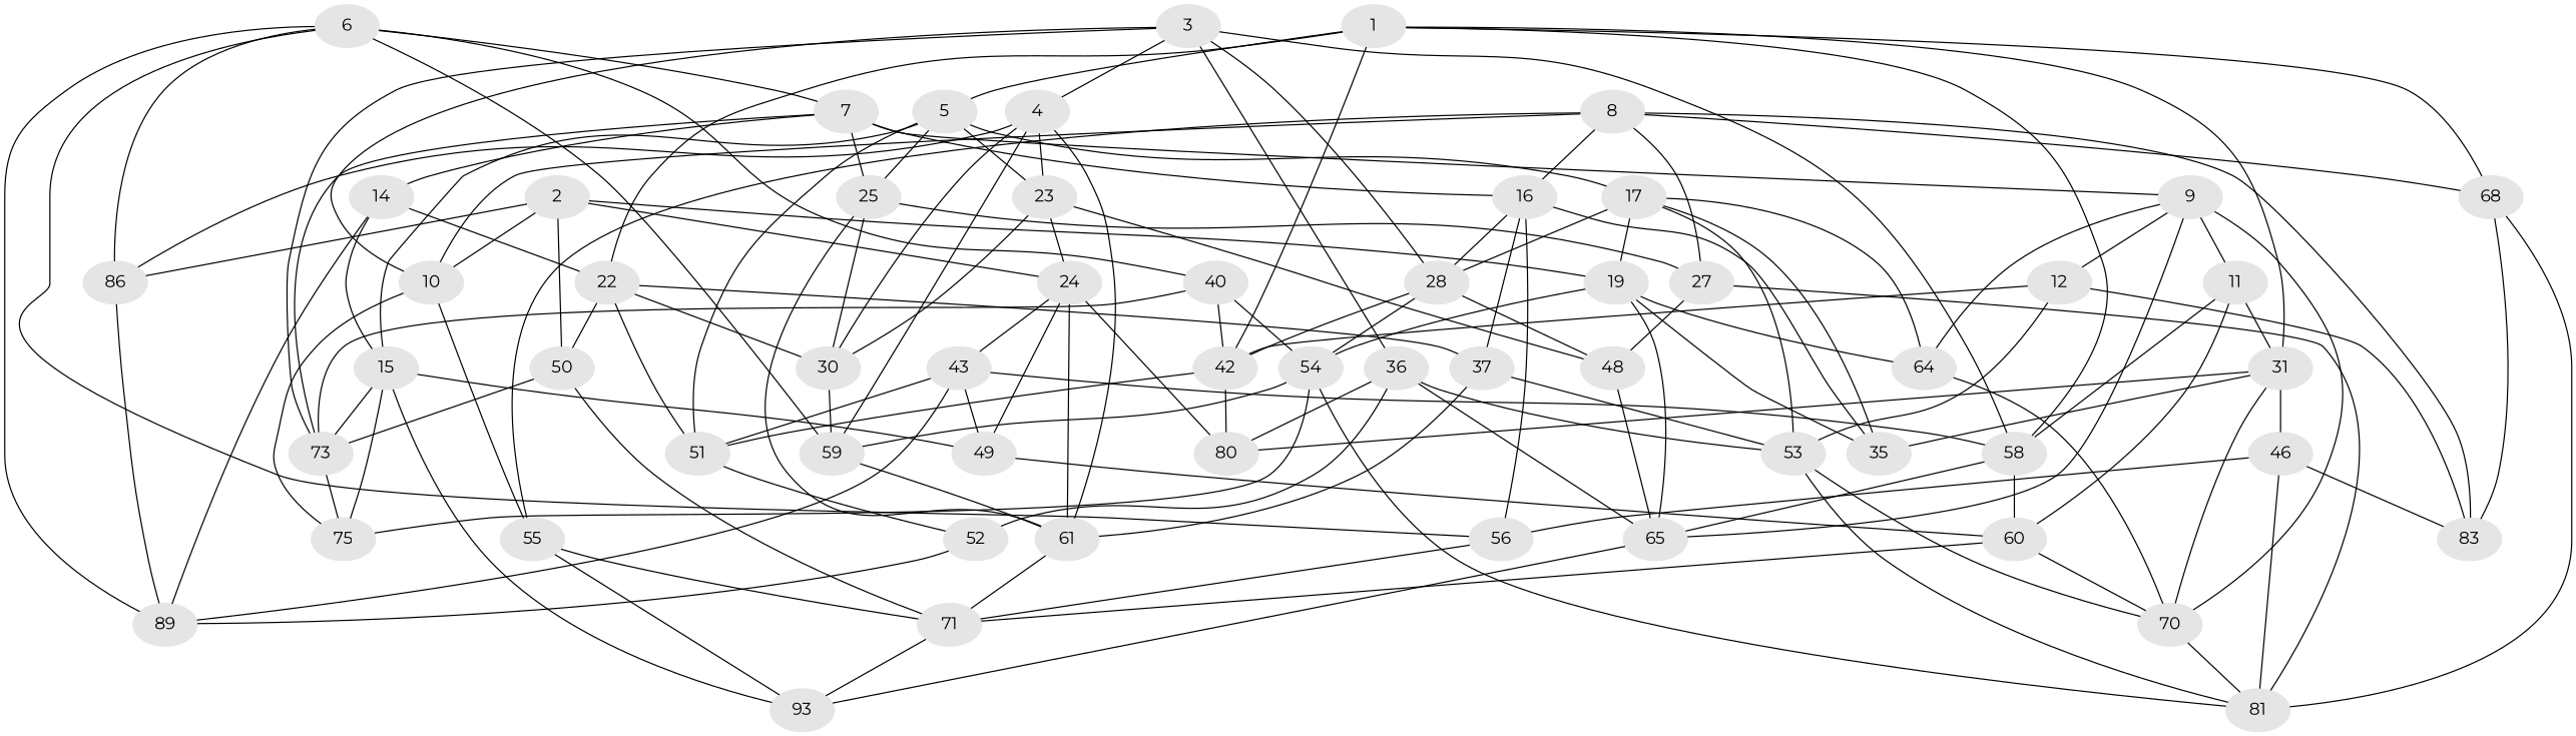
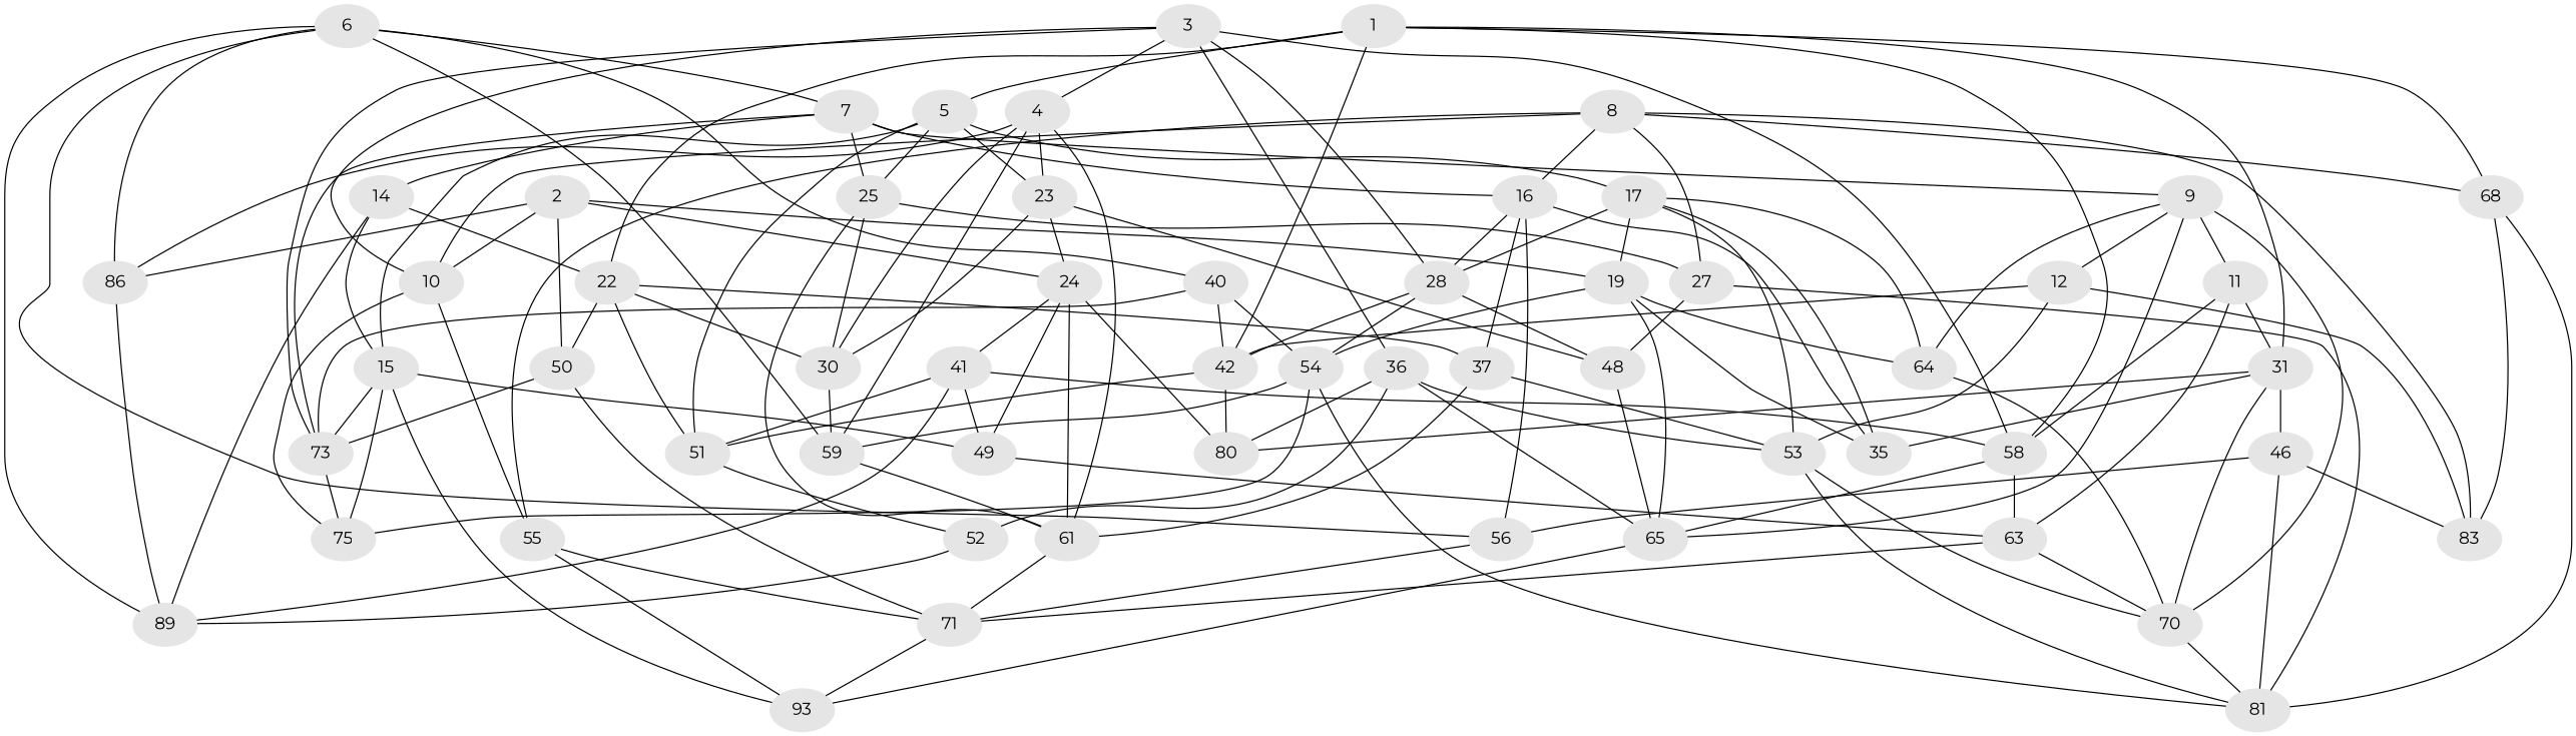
  graph {
    fontname=Montserrat
    node [color=gray90 fontname=Montserrat style=filled]
    edge [fontname=Montserrat]
    1 [super="+18"]
    5 [super="+45"]
    22 [super="+63"]
    31 [super="+39"]
    42 [super="+47"]
    58 [super="+72"]
    68
    23 [super="+28"]
    15 [super="+67"]
    17 [super="+95"]
    25 [super="+26"]
    51 [super="+77"]
    50
    30 [super="+32"]
    37
    70 [super="+91"]
    35
    80
    46
    65 [super="+79"]
-   60 [super="+84"]
+   60 [super="+84" label=63]
    83
    81 [super="+90"]
    2 [super="+94"]
    10 [super="+13"]
    19 [super="+44"]
    24 [super="+33"]
    86 [super="+87"]
    55
    75
    64
    54 [super="+78"]
    61 [super="+69"]
    49
-   43 [super="+74"]
+   43 [super="+74" label=41]
    73 [super="+76"]
    71 [super="+85"]
    89
    3 [super="+34"]
    4 [super="+57"]
    n41 [label=28 super="+38"]
    36 [super="+92"]
    59 [super="+82"]
    48
    53 [super="+62"]
    52
    93
    27
    6 [super="+29"]
    7 [super="+88"]
    40
    56
    9 [super="+41"]
    14
    16 [super="+21"]
    11
    12
    8 [super="+66"]
    1 -- 5
    1 -- 22
    1 -- 31
    1 -- 42
    1 -- 58
    1 -- 68
    5 -- 23
    5 -- 15
    5 -- 17
    5 -- 25
    5 -- 51
    22 -- 51
    22 -- 50
    22 -- 30
    22 -- 37
    31 -- 70
    31 -- 35
    31 -- 80
    31 -- 46
    42 -- 51
    42 -- 80
    58 -- 65
    58 -- 60
    68 -- 83
    68 -- 81
    23 -- 30
    23 -- 24
    23 -- 48
    15 -- 75
    15 -- 49
    15 -- 73
    15 -- 93
    17 -- 35
    17 -- 19
    17 -- 64
    17 -- n41
    17 -- 53
    25 -- 30
    25 -- 61
    25 -- 27
    51 -- 52
    50 -- 73
    50 -- 71
    30 -- 59 [weight=2]
    37 -- 61
    37 -- 53
    70 -- 81
    46 -- 83
    46 -- 81
    46 -- 56
    65 -- 93
    60 -- 70
    60 -- 71
    2 -- 50
    2 -- 10 [weight=2]
    2 -- 19
    2 -- 24
    2 -- 86
    10 -- 55
    10 -- 75
    19 -- 35
    19 -- 65
    19 -- 64
    19 -- 54
    24 -- 80
    24 -- 61
    24 -- 49
    24 -- 43
    86 -- 89
    55 -- 71
    55 -- 93
    64 -- 70
    54 -- 81
    54 -- 75
    54 -- 59
    61 -- 71
    49 -- 60
    43 -- 58
    43 -- 51 [weight=2]
    43 -- 49
    43 -- 89
    73 -- 75
    71 -- 93
    3 -- 58
    3 -- 10
    3 -- 73
    3 -- 4
    3 -- n41
    3 -- 36
    4 -- 23
    4 -- 30
    4 -- 86
    4 -- 61
    4 -- 59
    n41 -- 42
    n41 -- 54
    n41 -- 48
    36 -- 80
    36 -- 65
    36 -- 53
    36 -- 52 [weight=2]
    59 -- 61
    48 -- 65
    53 -- 70
    53 -- 81
    52 -- 89
    27 -- 81
    27 -- 48
    6 -- 86
    6 -- 89
    6 -- 59
    6 -- 7
    6 -- 40
    6 -- 56
    7 -- 25
    7 -- 73
    7 -- 9
    7 -- 14
    7 -- 16
    40 -- 42
    40 -- 54
    40 -- 73
    56 -- 71
    9 -- 70
    9 -- 65
    9 -- 64
    9 -- 11
    9 -- 12
    14 -- 22
    14 -- 15
    14 -- 89
    16 -- 37
    16 -- 35
    16 -- n41
    16 -- 56
    11 -- 31
    11 -- 58
    11 -- 60
    12 -- 42
    12 -- 83
    12 -- 53
    8 -- 68
    8 -- 83
    8 -- 10
    8 -- 55
    8 -- 27
    8 -- 16
  }
